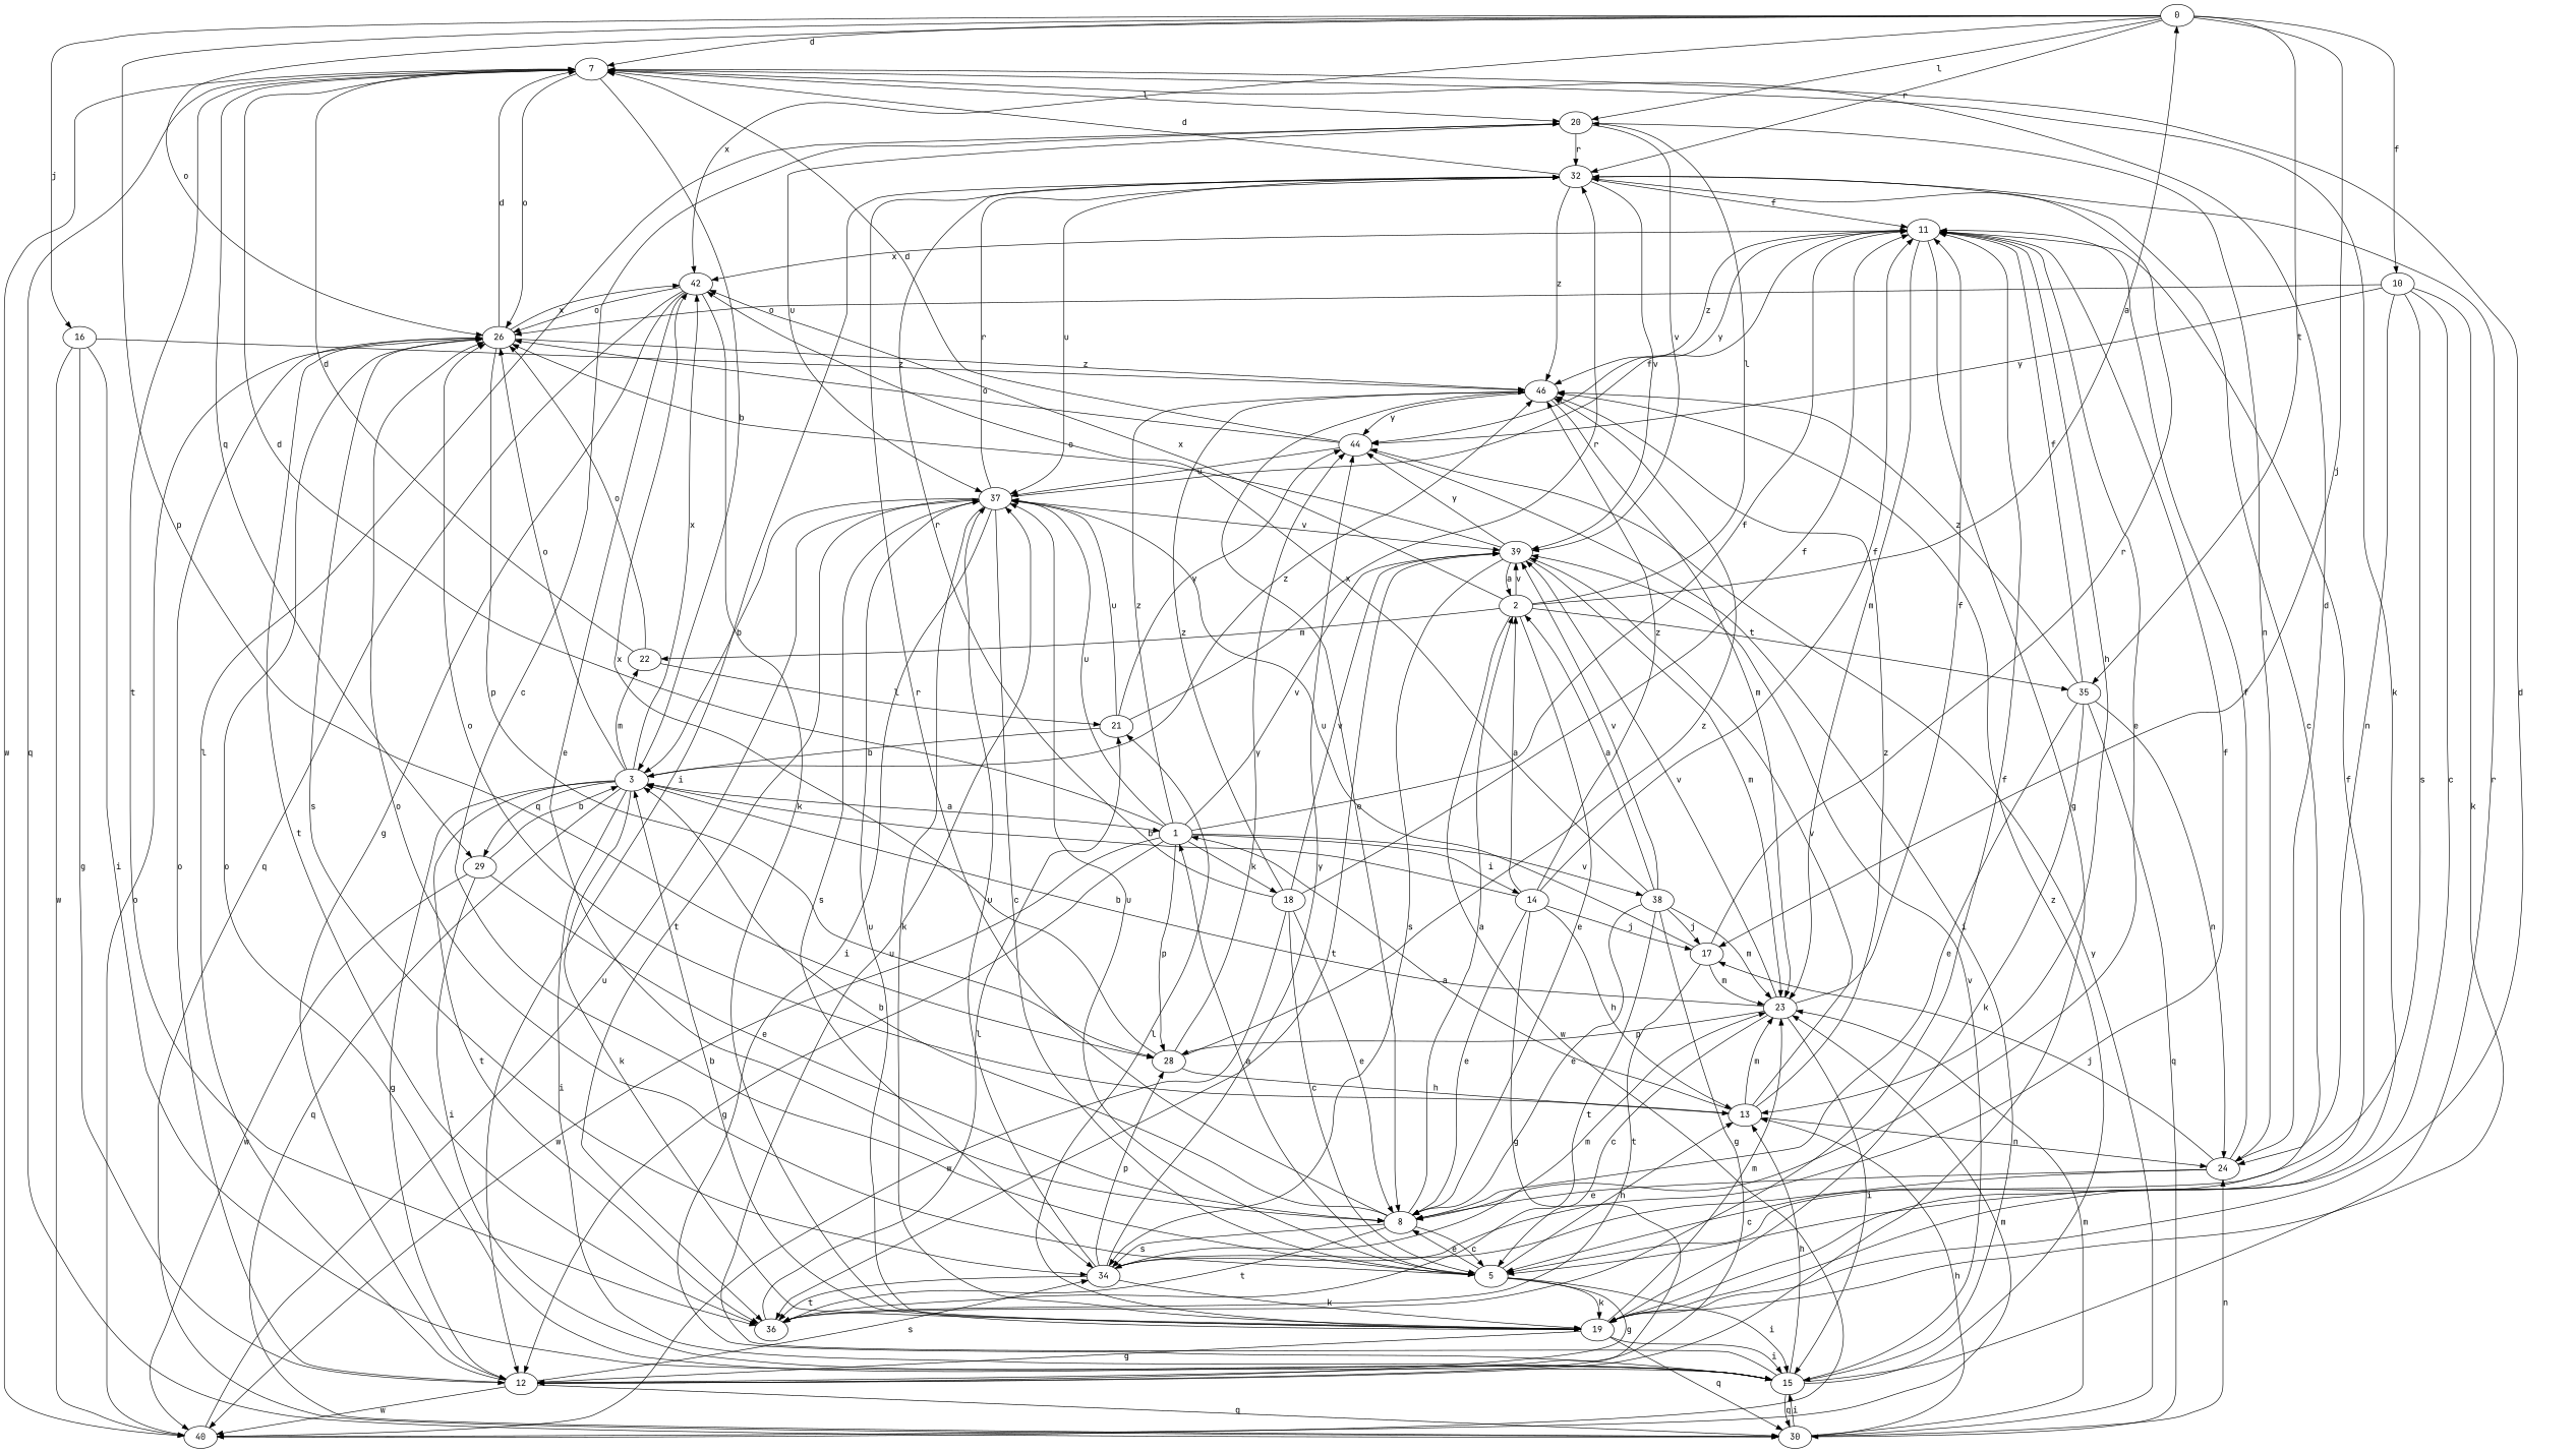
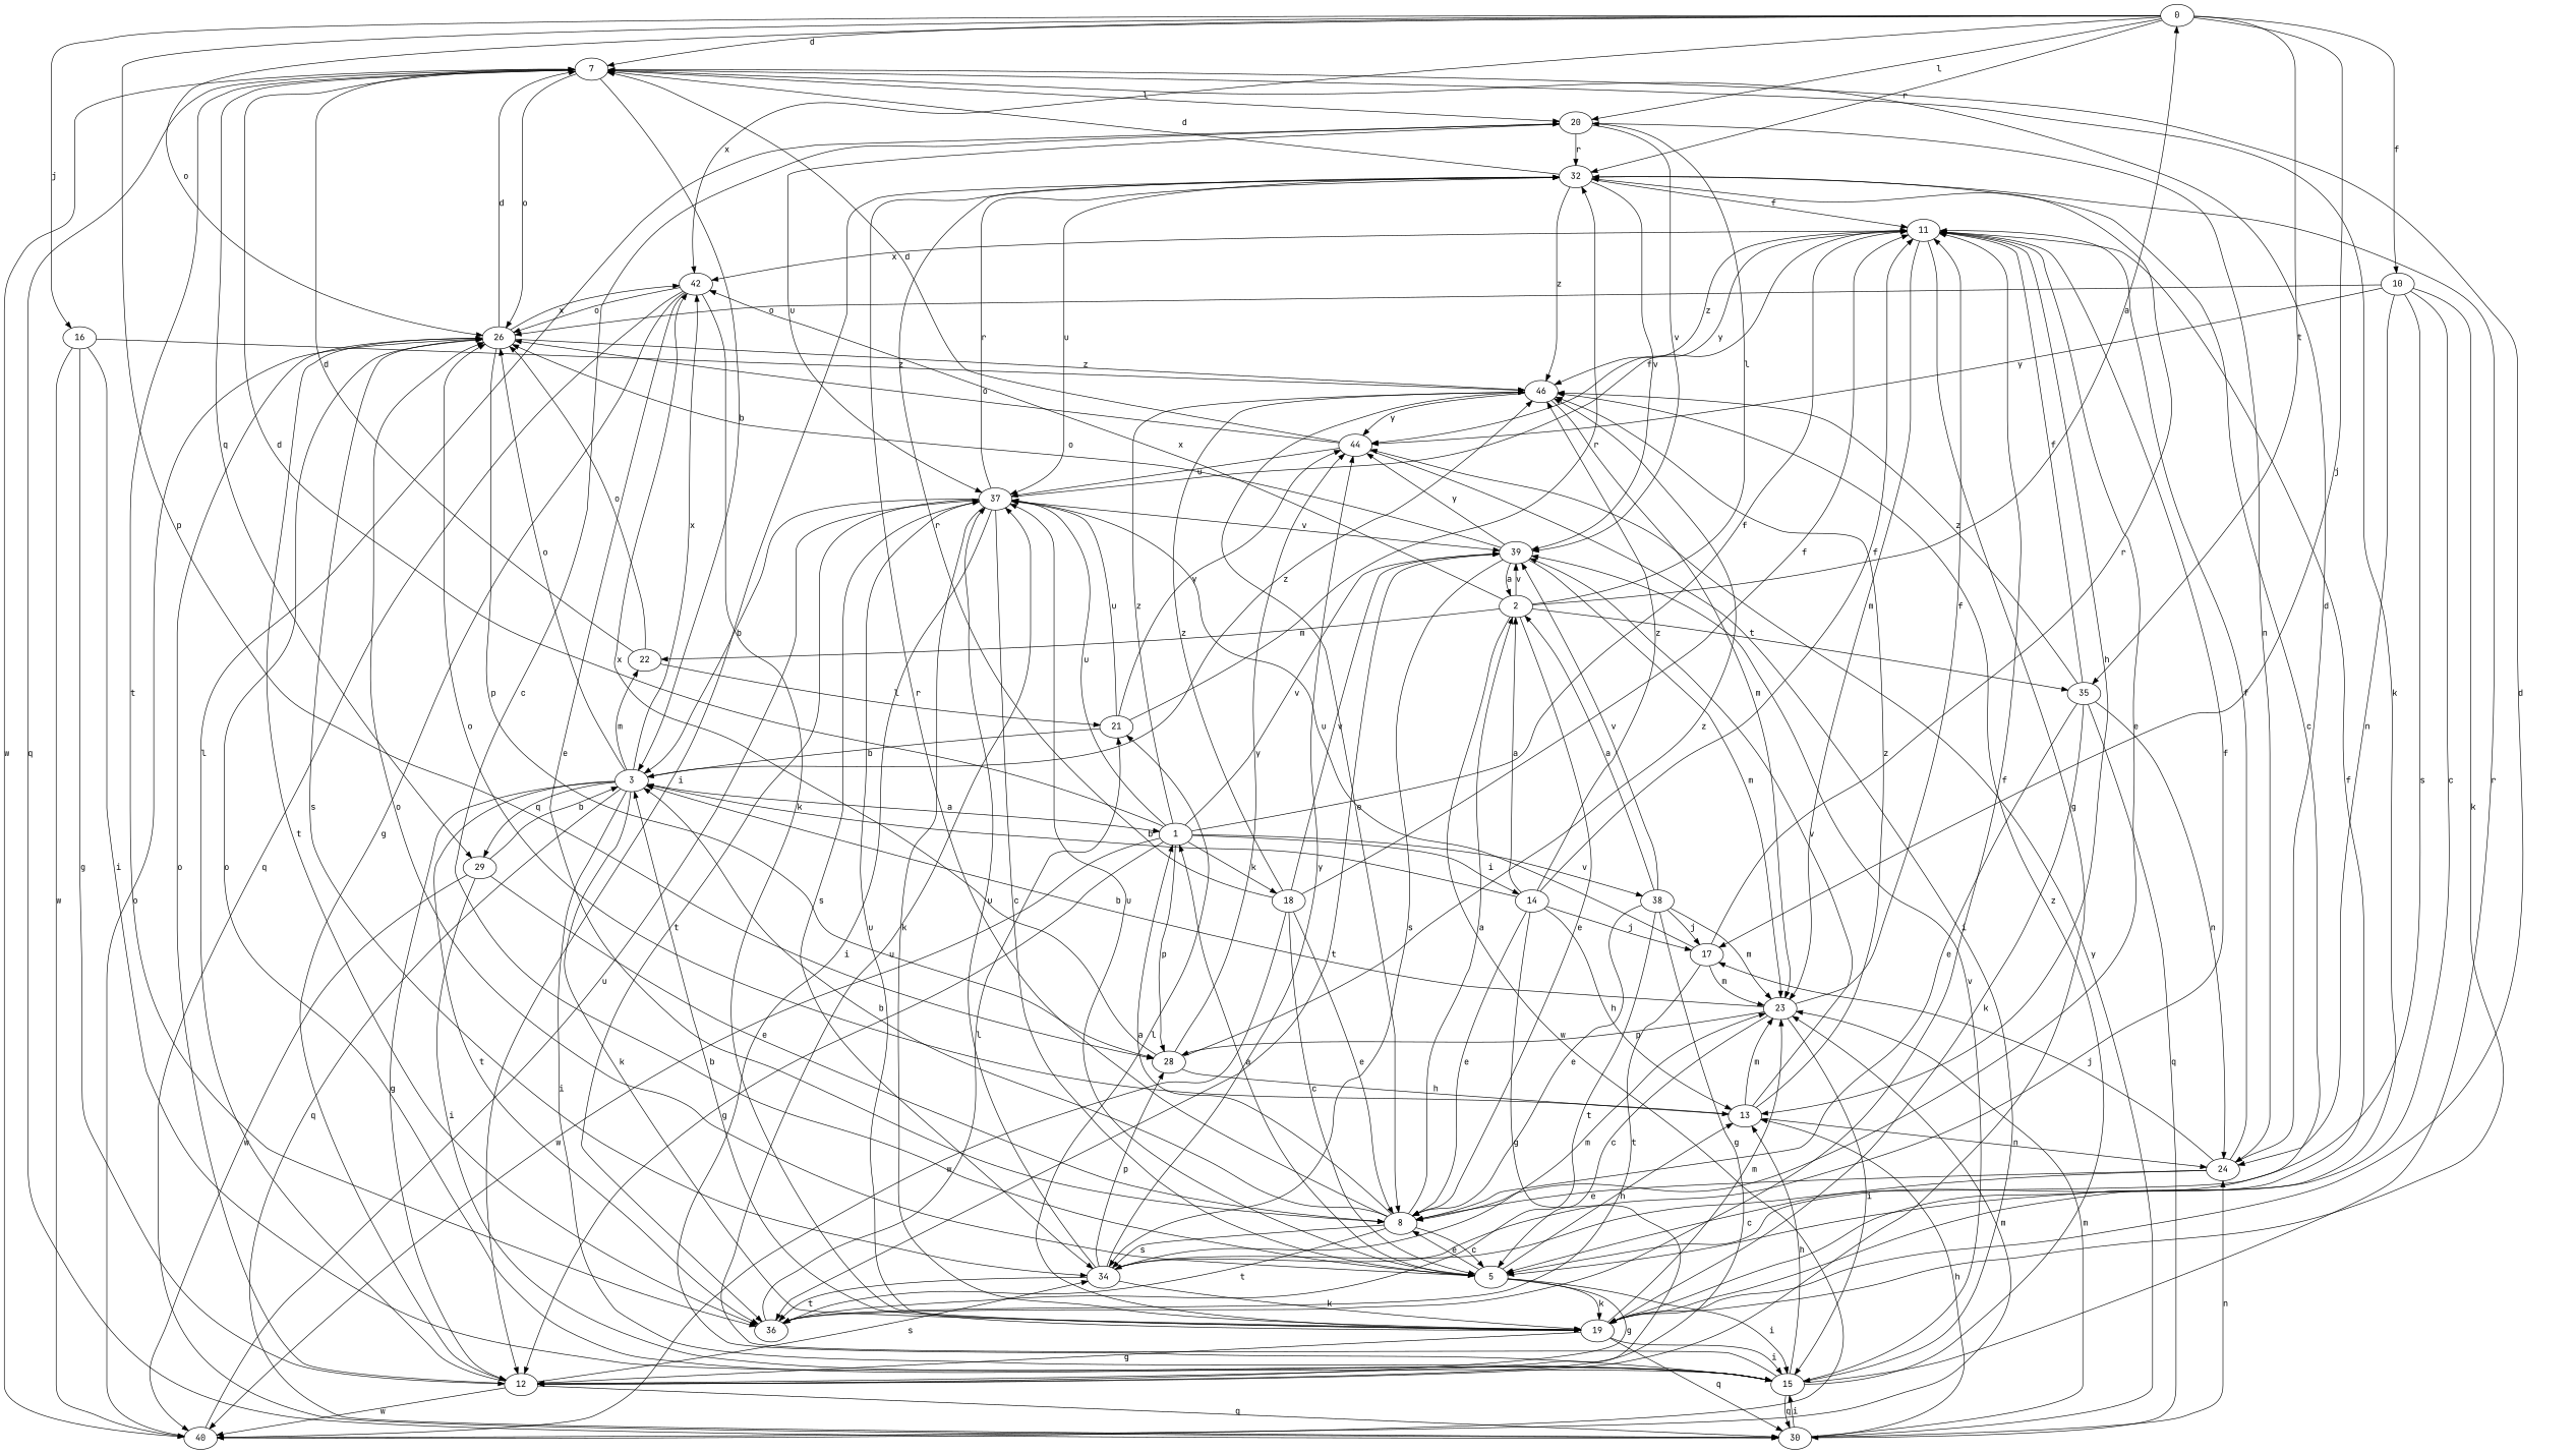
  strict digraph {
    fontname="JetBrains Mono"
    node [fontname="JetBrains Mono"]
    edge [fontname="JetBrains Mono"]
    0
    7
    10
    16
    17
    20
    26
    28
    32
    35
    42
    40
    3
    19
    29
    36
    30
    5
    34
    24
    44
    12
    46
    15
    37
    23
    39
    13
    11
    8
    1
    14
    18
    38
    2
    22
    21
    0 -> 7 [label=d]
    0 -> 10 [label=f]
    0 -> 16 [label=j]
    0 -> 17 [label=j]
    0 -> 20 [label=l]
    0 -> 26 [label=o]
    0 -> 28 [label=p]
    0 -> 32 [label=r]
    0 -> 35 [label=t]
    0 -> 42 [label=x]
    7 -> 20 [label=l]
    7 -> 26 [label=o]
    7 -> 40 [label=w]
    7 -> 3 [label=b]
    7 -> 19 [label=k]
    7 -> 29 [label=q]
    7 -> 36 [label=t]
    7 -> 30 [label=q]
    10 -> 26 [label=o]
    10 -> 19 [label=k]
    10 -> 5 [label=c]
    10 -> 34 [label=s]
    10 -> 24 [label=n]
    10 -> 44 [label=y]
    16 -> 40 [label=w]
    16 -> 12 [label=g]
    16 -> 46 [label=z]
    16 -> 15 [label=i]
    17 -> 32 [label=r]
    17 -> 36 [label=t]
    17 -> 37 [label=u]
    17 -> 23 [label=m]
    20 -> 32 [label=r]
    20 -> 5 [label=c]
    20 -> 24 [label=n]
    20 -> 37 [label=u]
    20 -> 39 [label=v]
    26 -> 7 [label=d]
    26 -> 28 [label=p]
    26 -> 42 [label=x]
    26 -> 36 [label=t]
    26 -> 34 [label=s]
    26 -> 46 [label=z]
    28 -> 42 [label=x]
    28 -> 44 [label=y]
    28 -> 46 [label=z]
    28 -> 13 [label=h]
    32 -> 7 [label=d]
    32 -> 5 [label=c]
    32 -> 12 [label=i]
    32 -> 46 [label=z]
    32 -> 37 [label=u]
    32 -> 39 [label=v]
    32 -> 11 [label=f]
    35 -> 19 [label=k]
    35 -> 30 [label=q]
    35 -> 24 [label=n]
    35 -> 46 [label=z]
    35 -> 11 [label=f]
    35 -> 8 [label=e]
    42 -> 26 [label=o]
    42 -> 19 [label=k]
    42 -> 30 [label=q]
    42 -> 12 [label=g]
    42 -> 8 [label=e]
    40 -> 26 [label=o]
    40 -> 37 [label=u]
    40 -> 23 [label=m]
    3 -> 26 [label=o]
    3 -> 42 [label=x]
    3 -> 19 [label=k]
    3 -> 29 [label=q]
    3 -> 36 [label=t]
    3 -> 30 [label=q]
    3 -> 12 [label=g]
    3 -> 46 [label=z]
    3 -> 15 [label=i]
    3 -> 1 [label=a]
    3 -> 22 [label=m]
    19 -> 7 [label=d]
    19 -> 3 [label=b]
    19 -> 30 [label=q]
    19 -> 12 [label=g]
    19 -> 15 [label=i]
    19 -> 37 [label=u]
    19 -> 23 [label=m]
    19 -> 11 [label=f]
    19 -> 21 [label=l]
    29 -> 40 [label=w]
    29 -> 3 [label=b]
    29 -> 15 [label=i]
    29 -> 8 [label=e]
    36 -> 11 [label=f]
    36 -> 21 [label=l]
    30 -> 24 [label=n]
    30 -> 44 [label=y]
    30 -> 15 [label=i]
    30 -> 23 [label=m]
    30 -> 13 [label=h]
    5 -> 26 [label=o]
    5 -> 19 [label=k]
    5 -> 12 [label=g]
    5 -> 15 [label=i]
    5 -> 37 [label=u]
    5 -> 13 [label=h]
    5 -> 8 [label=e]
    5 -> 1 [label=a]
    34 -> 28 [label=p]
    34 -> 19 [label=k]
    34 -> 36 [label=t]
    34 -> 44 [label=y]
    34 -> 37 [label=u]
    34 -> 23 [label=m]
    34 -> 11 [label=f]
    24 -> 7 [label=d]
    24 -> 17 [label=j]
    24 -> 5 [label=c]
    24 -> 11 [label=f]
    24 -> 8 [label=e]
    44 -> 7 [label=d]
    44 -> 26 [label=o]
    44 -> 15 [label=i]
    44 -> 37 [label=u]
    12 -> 20 [label=l]
    12 -> 26 [label=o]
    12 -> 40 [label=w]
    12 -> 30 [label=q]
    12 -> 34 [label=s]
    46 -> 44 [label=y]
    46 -> 23 [label=m]
    46 -> 8 [label=e]
    15 -> 26 [label=o]
    15 -> 32 [label=r]
    15 -> 30 [label=q]
    15 -> 46 [label=z]
    15 -> 37 [label=u]
    15 -> 39 [label=v]
    15 -> 13 [label=h]
    37 -> 32 [label=r]
    37 -> 3 [label=b]
    37 -> 19 [label=k]
    37 -> 36 [label=t]
    37 -> 5 [label=c]
    37 -> 34 [label=s]
    37 -> 15 [label=i]
    37 -> 39 [label=v]
    37 -> 11 [label=f]
    23 -> 28 [label=p]
    23 -> 3 [label=b]
    23 -> 5 [label=c]
    23 -> 15 [label=i]
-   23 -> 39 [label=v]
    23 -> 11 [label=f]
    39 -> 26 [label=o]
    39 -> 36 [label=t]
    39 -> 34 [label=s]
    39 -> 44 [label=y]
    39 -> 23 [label=m]
    39 -> 2 [label=a]
    13 -> 26 [label=o]
    13 -> 24 [label=n]
    13 -> 46 [label=z]
    13 -> 23 [label=m]
    13 -> 39 [label=v]
    11 -> 42 [label=x]
    11 -> 44 [label=y]
    11 -> 12 [label=g]
    11 -> 46 [label=z]
    11 -> 23 [label=m]
    11 -> 13 [label=h]
    11 -> 8 [label=e]
    8 -> 32 [label=r]
    8 -> 3 [label=b]
    8 -> 36 [label=t]
    8 -> 5 [label=c]
    8 -> 34 [label=s]
-   13 -> 1 [label=a]
+   8 -> 1 [label=a]
    8 -> 2 [label=a]
    1 -> 7 [label=d]
    1 -> 28 [label=p]
    1 -> 40 [label=w]
    1 -> 12 [label=g]
    1 -> 46 [label=z]
    1 -> 37 [label=u]
    1 -> 39 [label=v]
    1 -> 11 [label=f]
    1 -> 14 [label=i]
    1 -> 18 [label=k]
    1 -> 38 [label=v]
    14 -> 17 [label=j]
    14 -> 3 [label=b]
    14 -> 12 [label=g]
    14 -> 46 [label=z]
    14 -> 13 [label=h]
    14 -> 11 [label=f]
    14 -> 8 [label=e]
    14 -> 2 [label=a]
    18 -> 32 [label=r]
    18 -> 40 [label=w]
    18 -> 5 [label=c]
    18 -> 46 [label=z]
    18 -> 39 [label=v]
    18 -> 11 [label=f]
    18 -> 8 [label=e]
    38 -> 17 [label=j]
-   38 -> 42 [label=x]
    38 -> 36 [label=t]
    38 -> 12 [label=g]
    38 -> 23 [label=m]
    38 -> 39 [label=v]
    38 -> 8 [label=e]
    38 -> 2 [label=a]
    2 -> 0 [label=a]
    2 -> 20 [label=l]
    2 -> 35 [label=t]
    2 -> 42 [label=x]
    2 -> 40 [label=w]
    2 -> 39 [label=v]
    2 -> 8 [label=e]
    2 -> 22 [label=m]
    22 -> 7 [label=d]
    22 -> 26 [label=o]
    22 -> 21 [label=l]
    21 -> 32 [label=r]
    21 -> 3 [label=b]
    21 -> 44 [label=y]
    21 -> 37 [label=u]
  }
